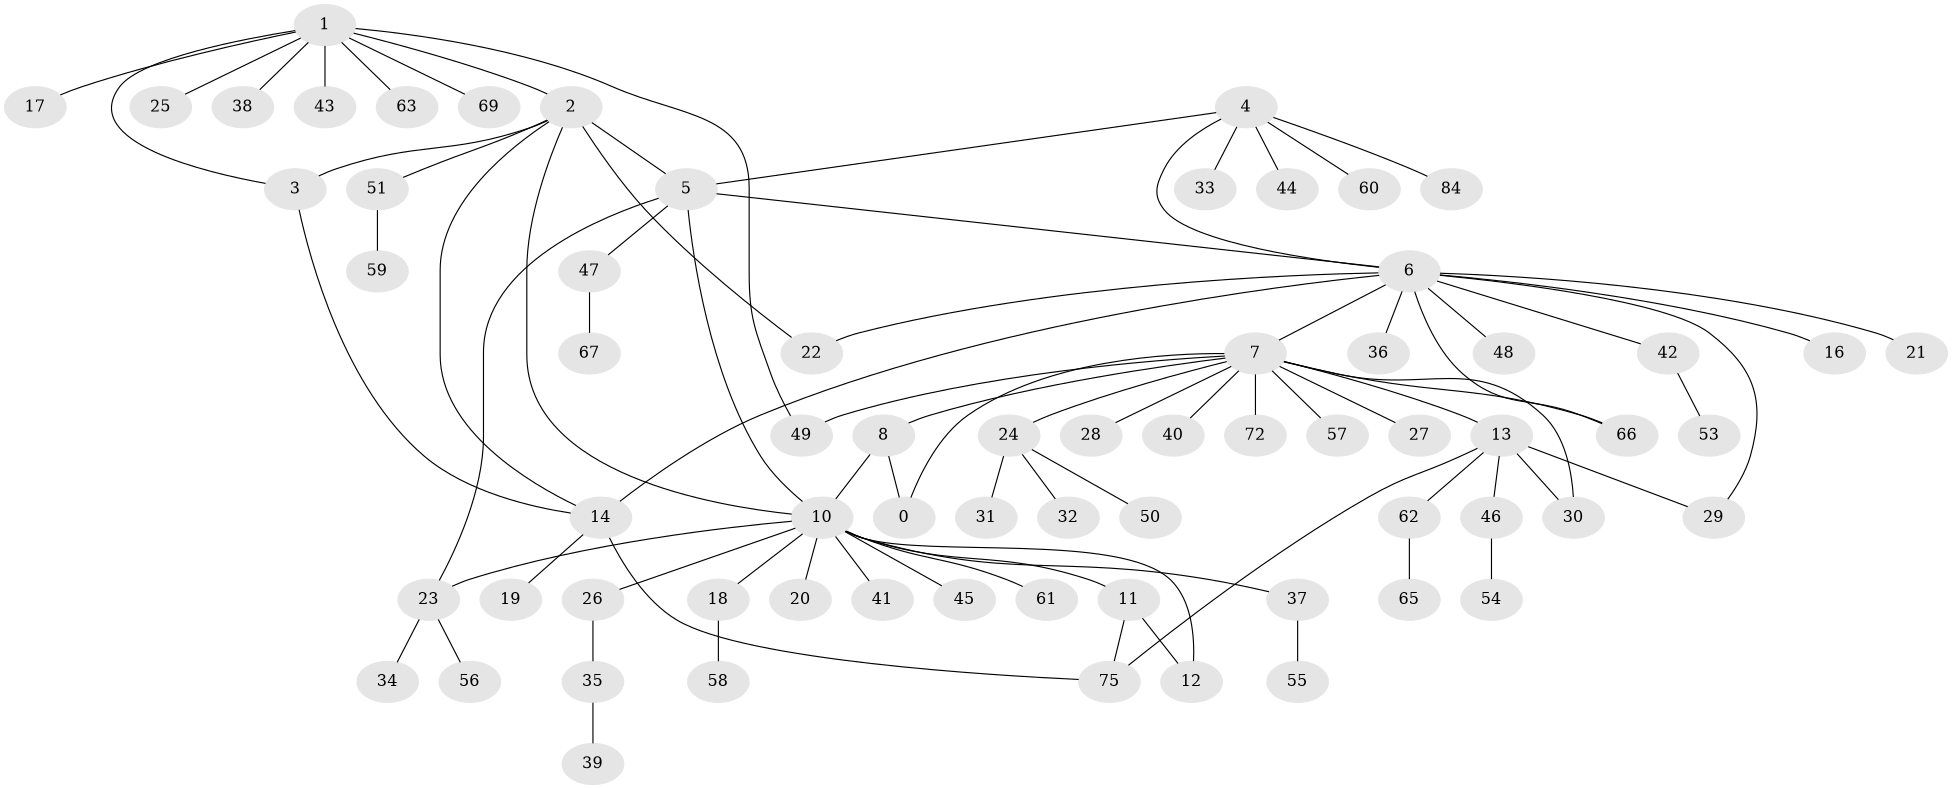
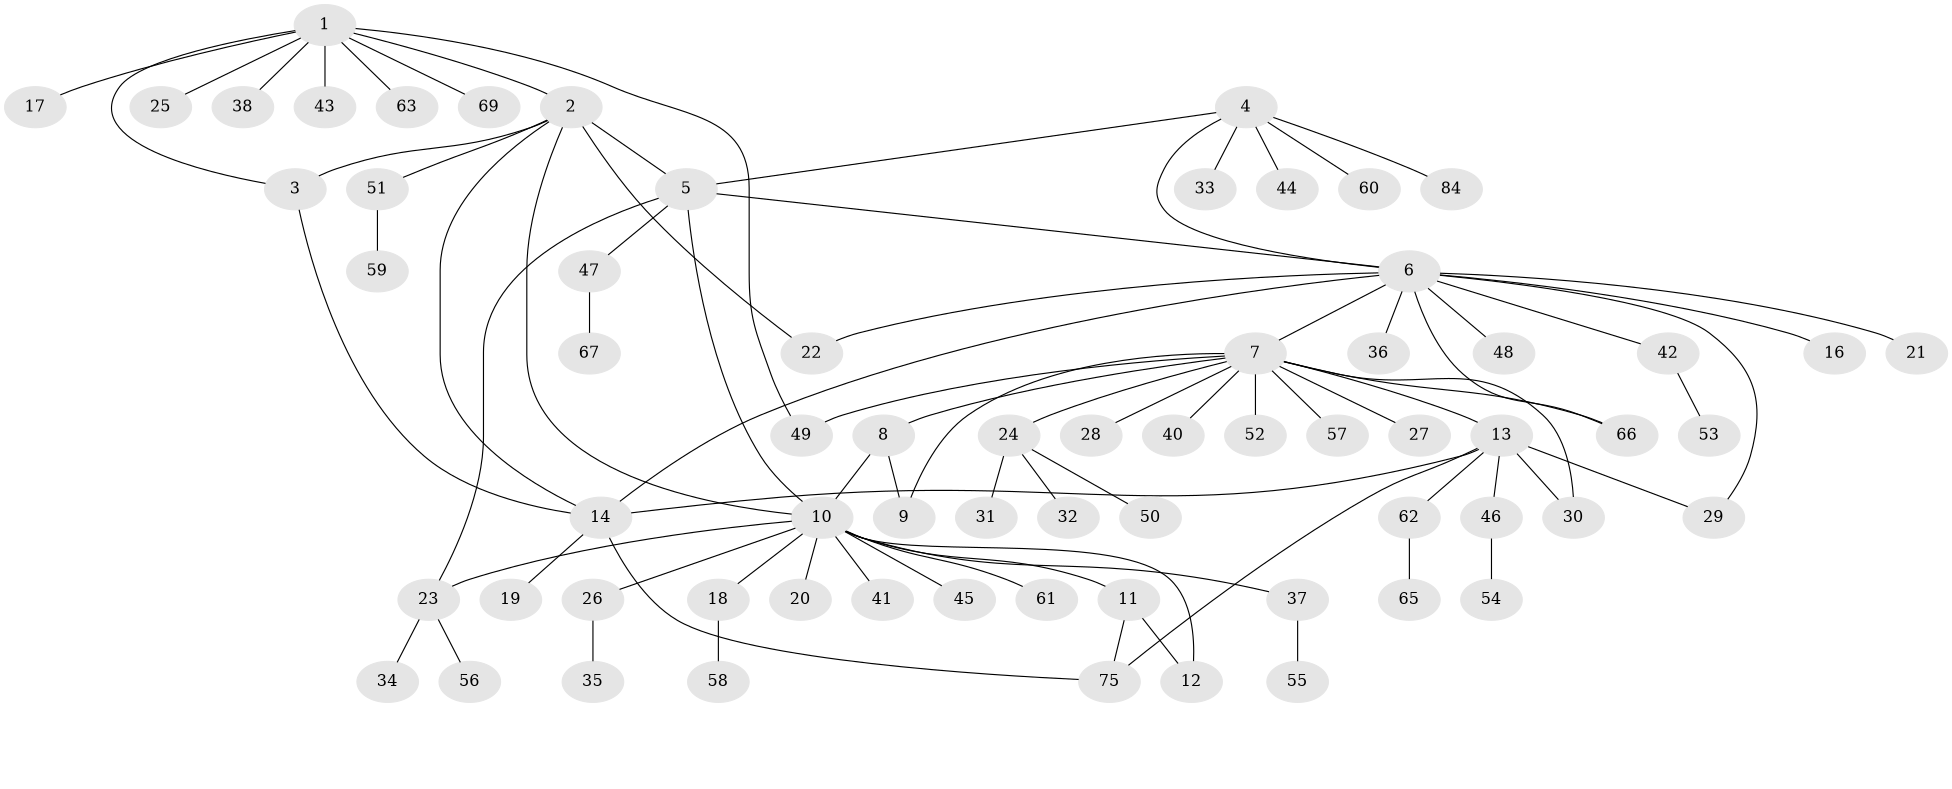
  graph {
    node [color=gray90 style=filled]
    1
    2
    3
    17
    25
    38
    43
    49
    63
    69
    5
    10
    14
    22
    51
    6
    23
    47
    11
    12
    18
    20
    26
    37
    41
    45
    61
    n28 [label=75]
    19
    59
    4
    33
    44
    60
    n35 [label=84]
    7
    16
    21
    29
    36
    42
    48
    66
    56
    34
    67
-   9 [label=0]
+   9
    8
    13
    24
    27
    28
    30
    40
-   52 [label=72]
+   52
    57
    53
    46
    62
    31
    32
    50
    58
    35
    55
    54
    65
-   39
    1 -- 2
    1 -- 3
    1 -- 17
    1 -- 25
    1 -- 38
    1 -- 43
    1 -- 49
    1 -- 63
    1 -- 69
    2 -- 3
    2 -- 5
    2 -- 10
    2 -- 14
    2 -- 22
    2 -- 51
    3 -- 14
    5 -- 10
    5 -- 6
    5 -- 23
    5 -- 47
    10 -- 23
    10 -- 11
    10 -- 12
    10 -- 18
    10 -- 20
    10 -- 26
    10 -- 37
    10 -- 41
    10 -- 45
    10 -- 61
    14 -- n28
    14 -- 19
    51 -- 59
    6 -- 14
    6 -- 22
    6 -- 7
    6 -- 16
    6 -- 21
    6 -- 29
    6 -- 36
    6 -- 42
    6 -- 48
    6 -- 66
    23 -- 56
    23 -- 34
    47 -- 67
    11 -- 12
    11 -- n28
    18 -- 58
    26 -- 35
    37 -- 55
    4 -- 5
    4 -- 6
    4 -- 33
    4 -- 44
    4 -- 60
    4 -- n35
    7 -- 49
    7 -- 66
    7 -- 9
    7 -- 8
    7 -- 13
    7 -- 24
    7 -- 27
    7 -- 28
    7 -- 30
    7 -- 40
    7 -- 52
    7 -- 57
    42 -- 53
    8 -- 10
    8 -- 9
+   13 -- 14
    13 -- n28
    13 -- 29
    13 -- 30
    13 -- 46
    13 -- 62
    24 -- 31
    24 -- 32
    24 -- 50
    46 -- 54
    62 -- 65
-   35 -- 39
  }
